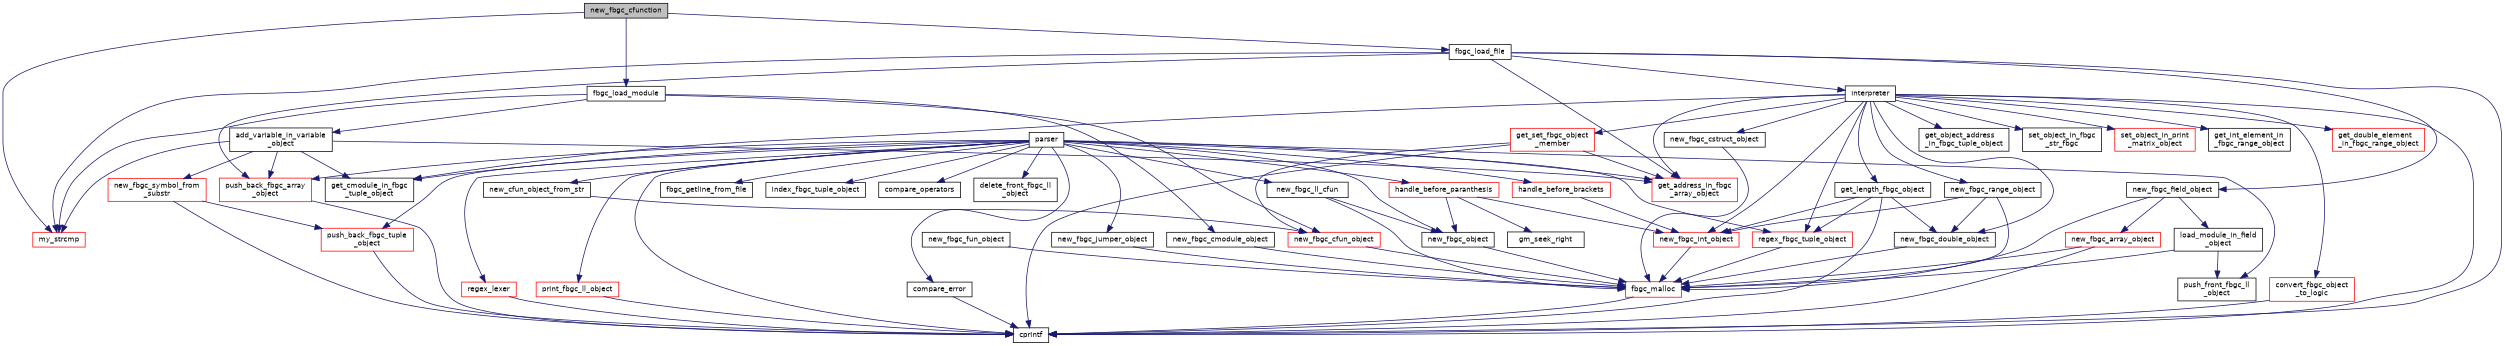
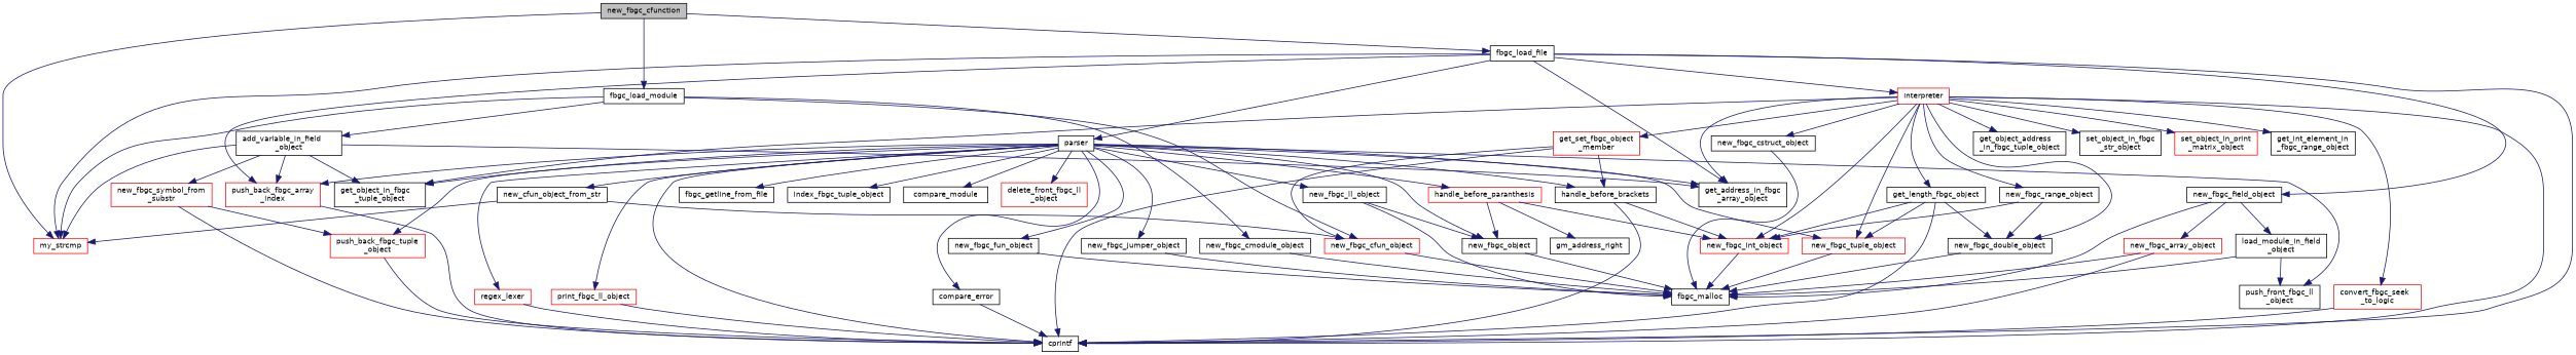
  digraph {
    rankdir=TB
    node [color=black fillcolor=white fontname=Helvetica fontsize=10 shape=record style=filled]
    edge [color=midnightblue fontname=Helvetica fontsize=10 labelfontname=Helvetica labelfontsize=10 style=solid]
    n1 [fillcolor=grey75 fontcolor=black height=0.2 label=new_fbgc_cfunction width=0.4]
    n2 [height=0.2 label=fbgc_load_module width=0.4]
    n3 [color=red height=0.2 label=my_strcmp width=0.4]
    n4 [height=0.2 label=fbgc_load_file width=0.4]
-   n5 [height=0.2 label="add_variable_in_variable\l_object" width=0.4]
+   n5 [height=0.2 label="add_variable_in_field\l_object" width=0.4]
    n6 [color=red height=0.2 label=new_fbgc_cfun_object width=0.4]
    n7 [height=0.2 label=new_fbgc_cmodule_object width=0.4]
-   n8 [color=red height=0.2 label="get_address_in_fbgc\l_array_object" width=0.4]
-   n9 [color=red height=0.2 label="push_back_fbgc_array\l_object" width=0.4]
+   n8 [height=0.2 label="get_address_in_fbgc\l_array_object" width=0.4]
+   n9 [color=red height=0.2 label="push_back_fbgc_array\l_index" width=0.4]
    n10 [height=0.2 label=cprintf width=0.4]
    n11 [height=0.2 label=new_fbgc_field_object width=0.4]
    n12 [height=0.2 label=parser width=0.4]
-   n13 [height=0.2 label=interpreter width=0.4]
+   n13 [color=red height=0.2 label=interpreter width=0.4]
    n14 [color=red height=0.2 label="new_fbgc_symbol_from\l_substr" width=0.4]
-   n15 [height=0.2 label="get_cmodule_in_fbgc\l_tuple_object" width=0.4]
-   n16 [color=red height=0.2 label=fbgc_malloc width=0.4]
+   n15 [height=0.2 label="get_object_in_fbgc\l_tuple_object" width=0.4]
+   n16 [height=0.2 label=fbgc_malloc width=0.4]
    n17 [color=red height=0.2 label="push_back_fbgc_tuple\l_object" width=0.4]
    n18 [color=red height=0.2 label=new_fbgc_array_object width=0.4]
    n19 [height=0.2 label="load_module_in_field\l_object" width=0.4]
-   n20 [height=0.2 label=new_fbgc_ll_cfun width=0.4]
+   n20 [height=0.2 label=new_fbgc_ll_object width=0.4]
    n21 [height=0.2 label=new_fbgc_object width=0.4]
    n22 [height=0.2 label="push_front_fbgc_ll\l_object" width=0.4]
    n23 [height=0.2 label=compare_error width=0.4]
    n24 [height=0.2 label=fbgc_getline_from_file width=0.4]
    n25 [color=red height=0.2 label=regex_lexer width=0.4]
    n26 [height=0.2 label=new_cfun_object_from_str width=0.4]
    n27 [height=0.2 label=index_fbgc_tuple_object width=0.4]
    n28 [height=0.2 label=new_fbgc_fun_object width=0.4]
-   n29 [color=red height=0.2 label=regex_fbgc_tuple_object width=0.4]
+   n29 [color=red height=0.2 label=new_fbgc_tuple_object width=0.4]
    n30 [height=0.2 label=new_fbgc_jumper_object width=0.4]
-   n31 [height=0.2 label=compare_operators width=0.4]
-   n32 [height=0.2 label="delete_front_fbgc_ll\l_object" width=0.4]
-   n33 [color=red height=0.2 label=handle_before_brackets width=0.4]
+   n31 [height=0.2 label=compare_module width=0.4]
+   n32 [color=red height=0.2 label="delete_front_fbgc_ll\l_object" width=0.4]
+   n33 [height=0.2 label=handle_before_brackets width=0.4]
    n34 [color=red height=0.2 label=handle_before_paranthesis width=0.4]
    n35 [color=red height=0.2 label=print_fbgc_ll_object width=0.4]
    n36 [color=red height=0.2 label=new_fbgc_int_object width=0.4]
    n37 [color=red height=0.2 label="get_set_fbgc_object\l_member" width=0.4]
    n38 [height=0.2 label=new_fbgc_range_object width=0.4]
    n39 [height=0.2 label=new_fbgc_double_object width=0.4]
    n40 [height=0.2 label="get_object_address\l_in_fbgc_tuple_object" width=0.4]
-   n41 [height=0.2 label="set_object_in_fbgc\l_str_fbgc" width=0.4]
+   n41 [height=0.2 label="set_object_in_fbgc\l_str_object" width=0.4]
    n42 [color=red height=0.2 label="set_object_in_print\l_matrix_object" width=0.4]
    n43 [height=0.2 label=get_length_fbgc_object width=0.4]
-   n44 [color=red height=0.2 label="convert_fbgc_object\l_to_logic" width=0.4]
+   n44 [color=red height=0.2 label="convert_fbgc_seek\l_to_logic" width=0.4]
    n45 [height=0.2 label=new_fbgc_cstruct_object width=0.4]
    n46 [height=0.2 label="get_int_element_in\l_fbgc_range_object" width=0.4]
-   n47 [color=red height=0.2 label="get_double_element\l_in_fbgc_range_object" width=0.4]
-   n48 [height=0.2 label=gm_seek_right width=0.4]
+   n48 [height=0.2 label=gm_address_right width=0.4]
    n1 -> n2
    n1 -> n3
    n1 -> n4
    n2 -> n3
    n2 -> n5
    n2 -> n6
    n2 -> n7
    n4 -> n3
    n4 -> n8
    n4 -> n9
    n4 -> n10
    n4 -> n11
+   n4 -> n12
    n4 -> n13
    n5 -> n3
    n5 -> n8
    n5 -> n9
    n5 -> n14
    n5 -> n15
    n6 -> n16
    n7 -> n16
    n9 -> n10
    n11 -> n16
    n11 -> n18
    n11 -> n19
    n12 -> n8
    n12 -> n9
    n12 -> n10
    n12 -> n15
    n12 -> n17
    n12 -> n20
    n12 -> n21
    n12 -> n22
    n12 -> n23
    n12 -> n24
    n12 -> n25
    n12 -> n26
    n12 -> n27
+   n12 -> n28
    n12 -> n29
    n12 -> n30
    n12 -> n31
    n12 -> n32
    n12 -> n33
    n12 -> n34
    n12 -> n35
    n13 -> n8
    n13 -> n10
    n13 -> n15
    n13 -> n29
    n13 -> n36
    n13 -> n37
    n13 -> n38
    n13 -> n39
    n13 -> n40
    n13 -> n41
    n13 -> n42
    n13 -> n43
    n13 -> n44
    n13 -> n45
    n13 -> n46
-   n13 -> n47
    n14 -> n10
    n14 -> n17
-   n16 -> n10
+   n33 -> n10
    n17 -> n10
    n18 -> n10
    n18 -> n16
    n19 -> n16
    n19 -> n22
    n20 -> n16
    n20 -> n21
    n21 -> n16
    n23 -> n10
    n25 -> n10
+   n26 -> n3
    n26 -> n6
    n28 -> n16
    n29 -> n16
    n30 -> n16
    n33 -> n36
    n34 -> n21
    n34 -> n36
    n34 -> n48
    n35 -> n10
    n36 -> n16
    n37 -> n6
-   n37 -> n8
+   n37 -> n33
    n37 -> n10
-   n38 -> n16
    n38 -> n36
    n38 -> n39
    n39 -> n16
    n43 -> n10
    n43 -> n29
    n43 -> n36
    n43 -> n39
    n44 -> n10
    n45 -> n16
  }
